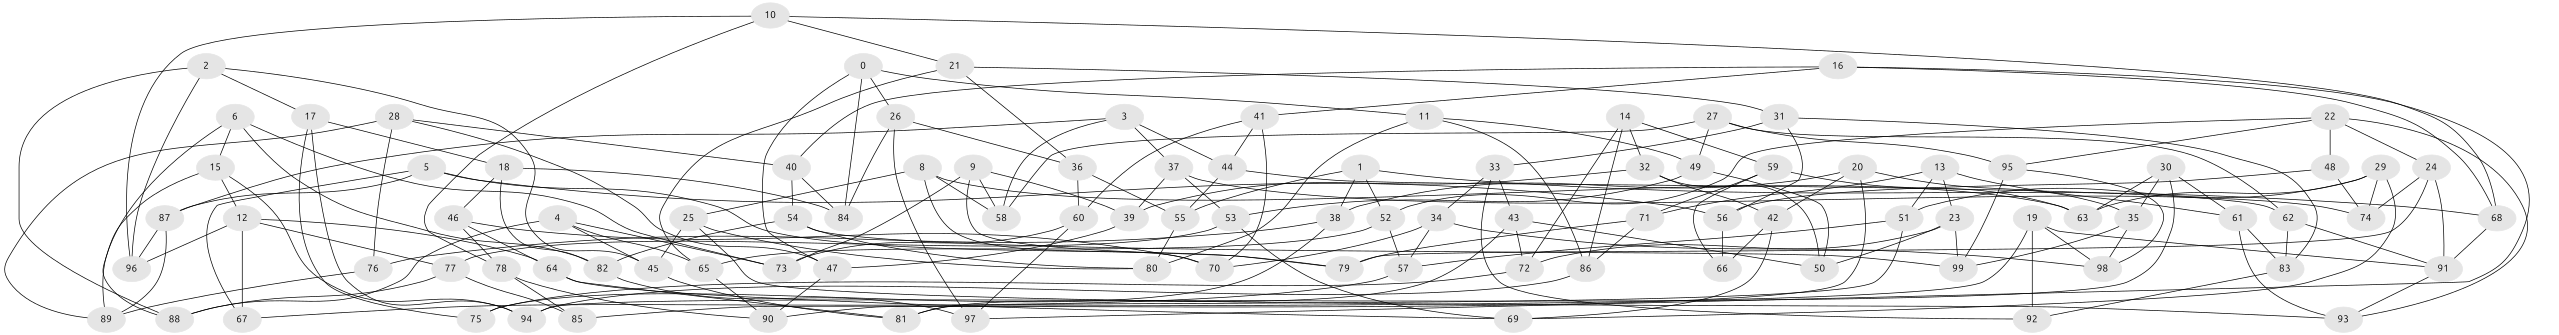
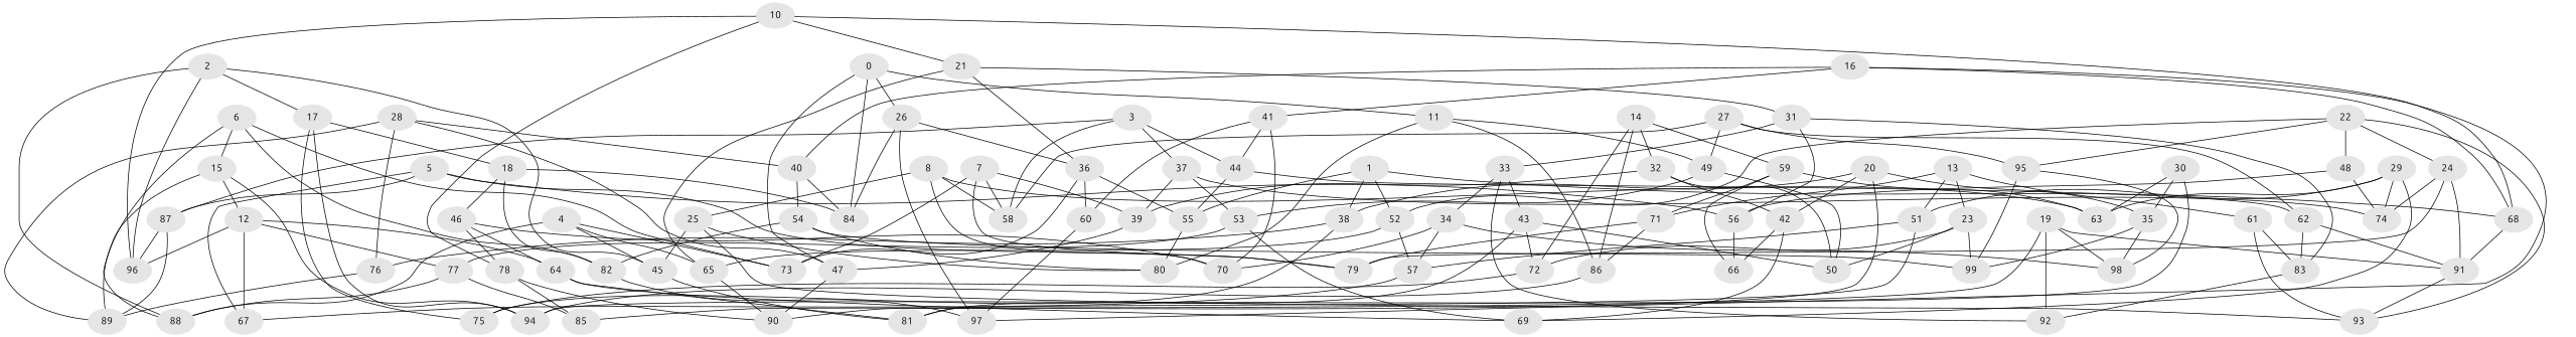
  graph {
    fontname=Ubuntu
    node [color=gray90 fontname=Ubuntu style=filled]
    edge [fontname=Ubuntu]
    1
    38
    52
    55
    68
    75
    76
    65
    57
    80
    91
    2
    17
    45
    88
    96
    94
    18
    81
    3
    37
    44
    58
    87
    39
    74
    53
    62
    89
    4
    73
    90
    5
    56
    67
    79
    66
    6
    15
    82
    12
    97
-   7 [label=9]
+   7
    47
    8
    25
    63
    70
    93
    n50 [label=0]
    11
    26
    84
    49
    86
    36
    10
    21
    78
    31
    85
    50
    64
    77
    69
    13
    23
    51
    61
    71
    72
    99
    83
    14
    32
    59
    42
    16
    40
    41
    54
    60
    46
    19
    92
    98
    20
    35
    33
    22
    24
    48
    95
    27
    28
    29
    30
    34
    43
    1 -- 38
    1 -- 52
    1 -- 55
    1 -- 68
    38 -- 75
    38 -- 76
    52 -- 65
    52 -- 57
    55 -- 80
    68 -- 91
    76 -- 89
    65 -- 90
    57 -- 67
    91 -- 93
    2 -- 17
    2 -- 45
    2 -- 88
    2 -- 96
    17 -- 75
    17 -- 94
    17 -- 18
    45 -- 81
    18 -- 82
    18 -- 84
    18 -- 46
    3 -- 37
    3 -- 44
    3 -- 58
    3 -- 87
    37 -- 39
    37 -- 74
    37 -- 53
    44 -- 55
    44 -- 62
    87 -- 96
    87 -- 89
    39 -- 47
    53 -- 77
    53 -- 69
    62 -- 91
    62 -- 83
    4 -- 65
    4 -- 45
    4 -- 88
    4 -- 73
    5 -- 87
    5 -- 56
    5 -- 67
    5 -- 79
    56 -- 66
    6 -- 88
    6 -- 73
    6 -- 15
    6 -- 82
    15 -- 94
    15 -- 89
    15 -- 12
    82 -- 97
    12 -- 96
    12 -- 67
    12 -- 64
    12 -- 77
    7 -- 58
    7 -- 39
    7 -- 73
    7 -- 79
    47 -- 90
    8 -- 58
    8 -- 25
    8 -- 63
    8 -- 70
    25 -- 80
    25 -- 45
    25 -- 93
    n50 -- 47
    n50 -- 11
    n50 -- 26
    n50 -- 84
    11 -- 80
    11 -- 49
    11 -- 86
    26 -- 97
    26 -- 84
    26 -- 36
    49 -- 53
    49 -- 50
    86 -- 94
    36 -- 55
    36 -- 60
    10 -- 68
    10 -- 96
    10 -- 21
    10 -- 78
    21 -- 65
    21 -- 36
    21 -- 31
    78 -- 90
    78 -- 85
    31 -- 56
    31 -- 83
    31 -- 33
    64 -- 81
    64 -- 69
    77 -- 88
    77 -- 85
    13 -- 23
    13 -- 51
    13 -- 61
    13 -- 71
    23 -- 50
    23 -- 72
    23 -- 99
    51 -- 57
    51 -- 81
    61 -- 93
    61 -- 83
    71 -- 79
    71 -- 86
    72 -- 75
    83 -- 92
    14 -- 86
    14 -- 72
    14 -- 32
    14 -- 59
    32 -- 39
    32 -- 50
    32 -- 42
    59 -- 66
    59 -- 63
    59 -- 71
    42 -- 66
    42 -- 69
    16 -- 68
    16 -- 97
    16 -- 40
    16 -- 41
    40 -- 84
    40 -- 54
    41 -- 44
    41 -- 70
    41 -- 60
    54 -- 80
    54 -- 82
    54 -- 99
-   60 -- 73
+   36 -- 73
    60 -- 97
    46 -- 70
    46 -- 78
    46 -- 64
    19 -- 91
    19 -- 85
    19 -- 92
    19 -- 98
    20 -- 38
    20 -- 90
    20 -- 42
    20 -- 35
    35 -- 99
    35 -- 98
    33 -- 92
    33 -- 34
    33 -- 43
    22 -- 52
    22 -- 93
    22 -- 24
    22 -- 48
    22 -- 95
    24 -- 91
    24 -- 74
    24 -- 79
    48 -- 74
    48 -- 56
    95 -- 99
    95 -- 98
    27 -- 58
    27 -- 62
    27 -- 49
    27 -- 95
    28 -- 76
    28 -- 89
    28 -- 47
    28 -- 40
    29 -- 74
    29 -- 63
    29 -- 69
    29 -- 51
    30 -- 94
    30 -- 63
-   30 -- 61
    30 -- 35
    34 -- 57
    34 -- 70
    34 -- 98
    43 -- 81
    43 -- 50
    43 -- 72
  }
